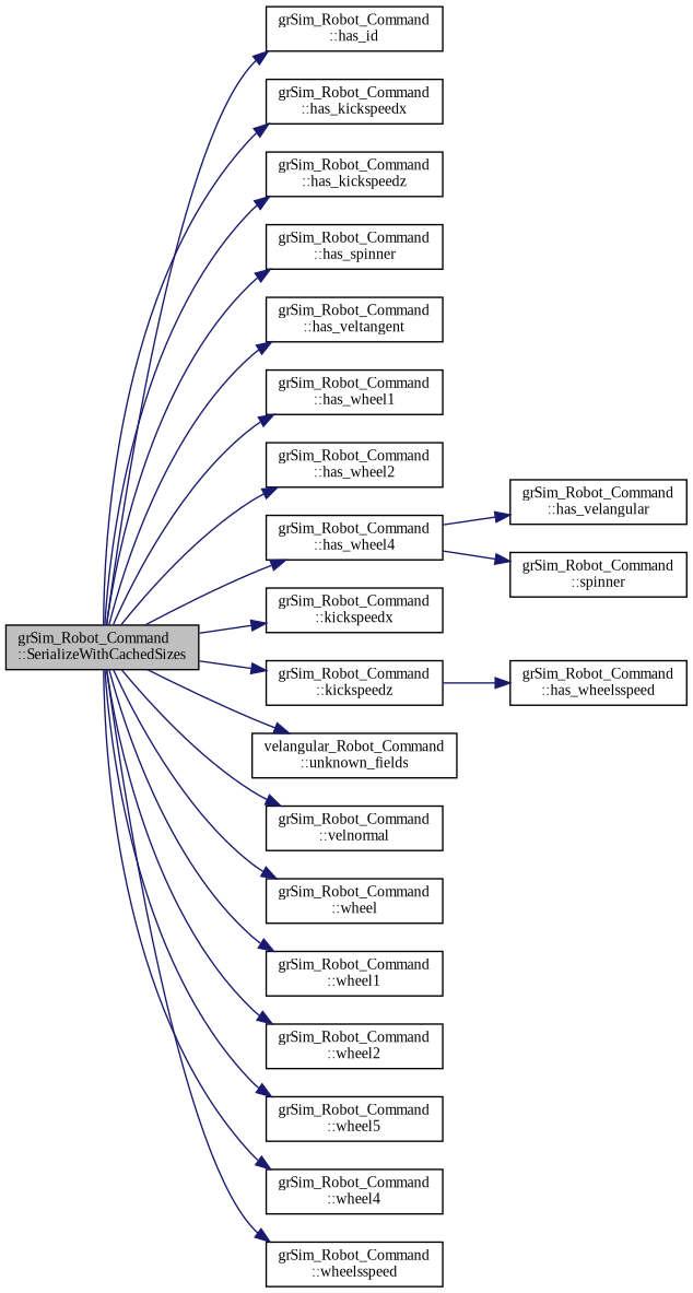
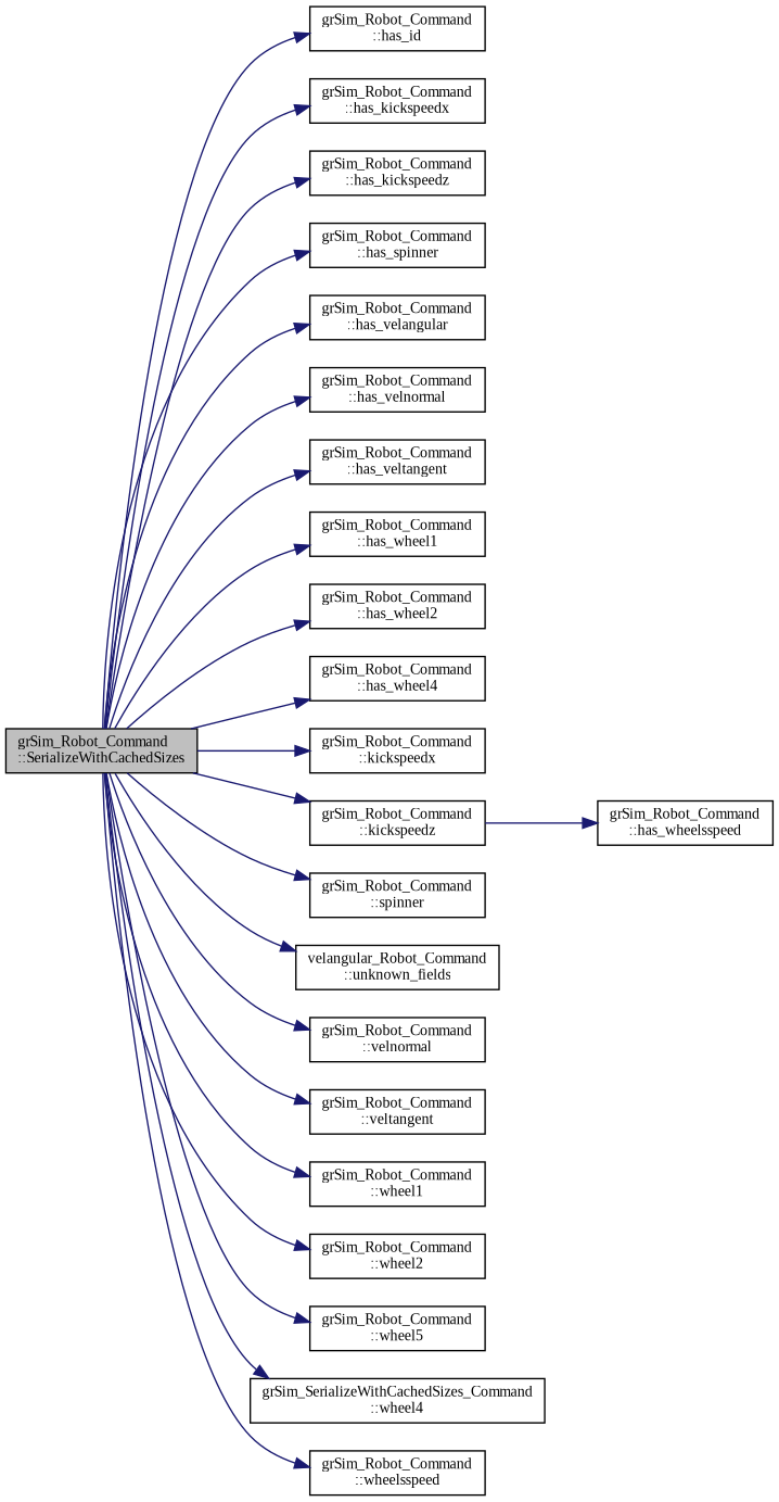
  digraph {
    fontname="Liberation Serif"
    rankdir=LR
    node [color=black fillcolor=white fontname="Liberation Serif" fontsize=10 shape=record style=filled]
    edge [color=midnightblue fontname="Liberation Serif" fontsize=10 labelfontname=Helvetica labelfontsize=10 style=solid]
    n1 [fillcolor=grey75 fontcolor=black height=0.2 label="grSim_Robot_Command\l::SerializeWithCachedSizes" width=0.4]
    n2 [height=0.2 label="grSim_Robot_Command\l::has_id" width=0.4]
    n3 [height=0.2 label="grSim_Robot_Command\l::has_kickspeedx" width=0.4]
    n4 [height=0.2 label="grSim_Robot_Command\l::has_kickspeedz" width=0.4]
    n5 [height=0.2 label="grSim_Robot_Command\l::has_spinner" width=0.4]
    n6 [height=0.2 label="grSim_Robot_Command\l::has_velangular" width=0.4]
+   n7 [height=0.2 label="grSim_Robot_Command\l::has_velnormal" width=0.4]
    n8 [height=0.2 label="grSim_Robot_Command\l::has_veltangent" width=0.4]
    n9 [height=0.2 label="grSim_Robot_Command\l::has_wheel1" width=0.4]
    n10 [height=0.2 label="grSim_Robot_Command\l::has_wheel2" width=0.4]
    n11 [height=0.2 label="grSim_Robot_Command\l::has_wheel4" width=0.4]
    n12 [height=0.2 label="grSim_Robot_Command\l::kickspeedx" width=0.4]
    n13 [height=0.2 label="grSim_Robot_Command\l::kickspeedz" width=0.4]
    n14 [height=0.2 label="grSim_Robot_Command\l::spinner" width=0.4]
    n15 [height=0.2 label="velangular_Robot_Command\l::unknown_fields" width=0.4]
    n16 [height=0.2 label="grSim_Robot_Command\l::velnormal" width=0.4]
-   n17 [height=0.2 label="grSim_Robot_Command\l::wheel" width=0.4]
+   n17 [height=0.2 label="grSim_Robot_Command\l::veltangent" width=0.4]
    n18 [height=0.2 label="grSim_Robot_Command\l::wheel1" width=0.4]
    n19 [height=0.2 label="grSim_Robot_Command\l::wheel2" width=0.4]
    n20 [height=0.2 label="grSim_Robot_Command\l::wheel5" width=0.4]
-   n21 [height=0.2 label="grSim_Robot_Command\l::wheel4" width=0.4]
+   n21 [height=0.2 label="grSim_SerializeWithCachedSizes_Command\l::wheel4" width=0.4]
    n22 [height=0.2 label="grSim_Robot_Command\l::wheelsspeed" width=0.4]
    n23 [height=0.2 label="grSim_Robot_Command\l::has_wheelsspeed" width=0.4]
    n1 -> n2
    n1 -> n3
    n1 -> n4
    n1 -> n5
-   n11 -> n6
+   n1 -> n6
+   n1 -> n7
    n1 -> n8
    n1 -> n9
    n1 -> n10
    n1 -> n11
    n1 -> n12
    n1 -> n13
-   n11 -> n14
+   n1 -> n14
    n1 -> n15
    n1 -> n16
    n1 -> n17
    n1 -> n18
    n1 -> n19
    n1 -> n20
    n1 -> n21
    n1 -> n22
    n13 -> n23
  }
